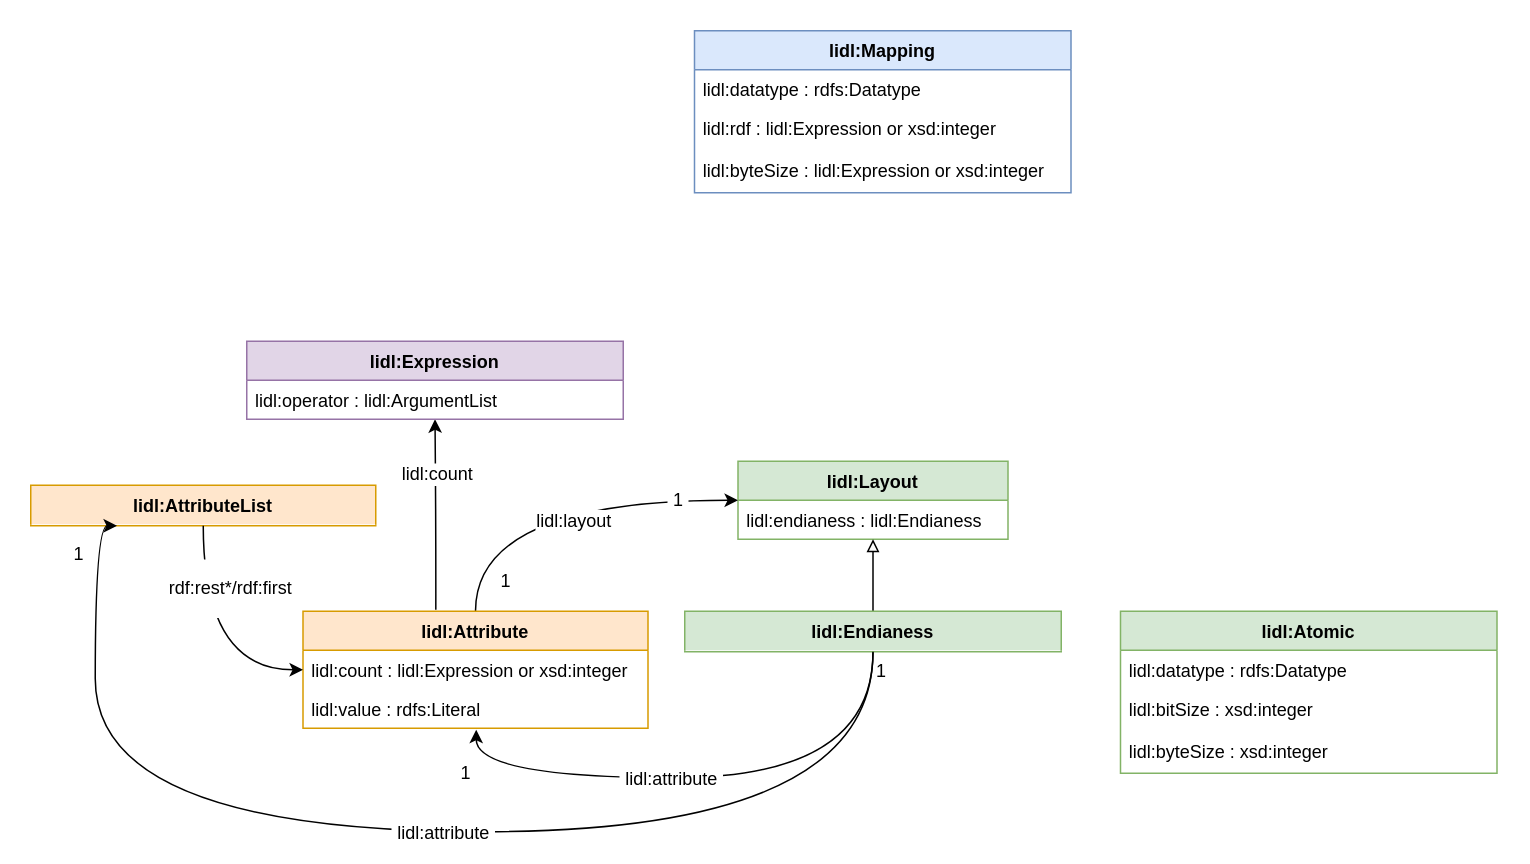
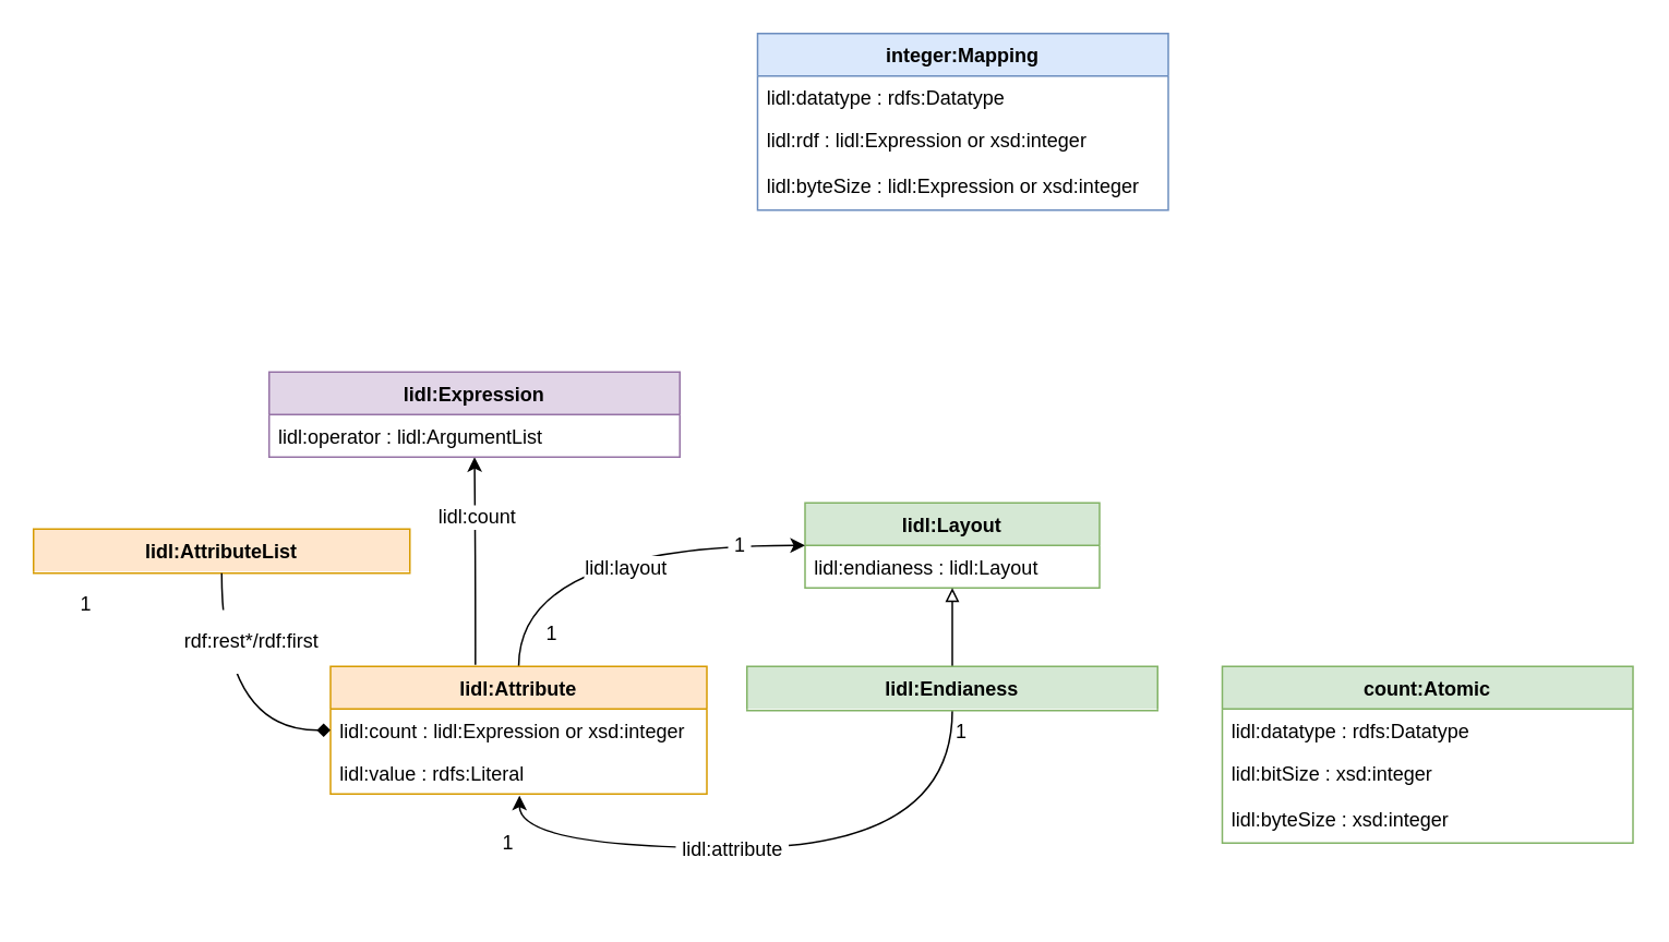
  <mxCell id="0" />
  <mxCell id="1" parent="0" />
  <mxCell id="2" value="lidl:Layout" style="swimlane;fontStyle=1;childLayout=stackLayout;horizontal=1;startSize=26;fillColor=#d5e8d4;horizontalStack=0;resizeParent=1;resizeParentMax=0;resizeLast=0;collapsible=0;marginBottom=0;rounded=0;shadow=0;comic=0;glass=0;strokeColor=#82b366;" parent="1" vertex="1"><mxGeometry x="491.5" y="307" width="180" height="52" as="geometry"><mxRectangle x="150" y="350" width="90" height="26" as="alternateBounds" /></mxGeometry></mxCell>
- <mxCell id="3" value="lidl:endianess : lidl:Endianess" style="text;strokeColor=none;fillColor=none;align=left;verticalAlign=top;spacingLeft=4;spacingRight=4;overflow=hidden;rotatable=0;points=[[0,0.5],[1,0.5]];portConstraint=eastwest;rounded=1;" parent="2" vertex="1"><mxGeometry y="26" width="180" height="26" as="geometry" /></mxCell>
+ <mxCell id="3" value="lidl:endianess : lidl:Layout" style="text;strokeColor=none;fillColor=none;align=left;verticalAlign=top;spacingLeft=4;spacingRight=4;overflow=hidden;rotatable=0;points=[[0,0.5],[1,0.5]];portConstraint=eastwest;rounded=1;" parent="2" vertex="1"><mxGeometry y="26" width="180" height="26" as="geometry" /></mxCell>
  <mxCell id="4" style="edgeStyle=orthogonalEdgeStyle;rounded=0;orthogonalLoop=1;jettySize=auto;html=1;exitX=0.5;exitY=0;exitDx=0;exitDy=0;curved=1;endArrow=block;endFill=0;" parent="1" source="27" target="2" edge="1"><mxGeometry relative="1" as="geometry"><mxPoint x="581" y="407" as="sourcePoint" /></mxGeometry></mxCell>
- <mxCell id="5" value="lidl:Atomic" style="swimlane;fontStyle=1;childLayout=stackLayout;horizontal=1;startSize=26;fillColor=#d5e8d4;horizontalStack=0;resizeParent=1;resizeParentMax=0;resizeLast=0;collapsible=0;marginBottom=0;rounded=0;shadow=0;comic=0;glass=0;strokeColor=#82b366;" parent="1" vertex="1"><mxGeometry x="746.5" y="407" width="251" height="108" as="geometry"><mxRectangle x="150" y="350" width="90" height="26" as="alternateBounds" /></mxGeometry></mxCell>
+ <mxCell id="5" value="count:Atomic" style="swimlane;fontStyle=1;childLayout=stackLayout;horizontal=1;startSize=26;fillColor=#d5e8d4;horizontalStack=0;resizeParent=1;resizeParentMax=0;resizeLast=0;collapsible=0;marginBottom=0;rounded=0;shadow=0;comic=0;glass=0;strokeColor=#82b366;" parent="1" vertex="1"><mxGeometry x="746.5" y="407" width="251" height="108" as="geometry"><mxRectangle x="150" y="350" width="90" height="26" as="alternateBounds" /></mxGeometry></mxCell>
  <mxCell id="6" value="lidl:datatype : rdfs:Datatype" style="text;strokeColor=none;fillColor=none;align=left;verticalAlign=top;spacingLeft=4;spacingRight=4;overflow=hidden;rotatable=0;points=[[0,0.5],[1,0.5]];portConstraint=eastwest;rounded=1;" parent="5" vertex="1"><mxGeometry y="26" width="251" height="26" as="geometry" /></mxCell>
  <mxCell id="7" value="lidl:bitSize : xsd:integer" style="text;strokeColor=none;fillColor=none;align=left;verticalAlign=top;spacingLeft=4;spacingRight=4;overflow=hidden;rotatable=0;points=[[0,0.5],[1,0.5]];portConstraint=eastwest;rounded=1;" parent="5" vertex="1"><mxGeometry y="52" width="251" height="28" as="geometry" /></mxCell>
  <mxCell id="8" value="lidl:byteSize : xsd:integer" style="text;strokeColor=none;fillColor=none;align=left;verticalAlign=top;spacingLeft=4;spacingRight=4;overflow=hidden;rotatable=0;points=[[0,0.5],[1,0.5]];portConstraint=eastwest;rounded=1;" parent="5" vertex="1"><mxGeometry y="80" width="251" height="28" as="geometry" /></mxCell>
  <mxCell id="9" style="edgeStyle=orthogonalEdgeStyle;curved=1;rounded=0;orthogonalLoop=1;jettySize=auto;html=1;exitX=0.5;exitY=0;exitDx=0;exitDy=0;entryX=0;entryY=0.5;entryDx=0;entryDy=0;endArrow=classic;endFill=1;" parent="1" source="13" target="2" edge="1"><mxGeometry relative="1" as="geometry" /></mxCell>
  <mxCell id="10" value="lidl:layout" style="text;html=1;resizable=0;points=[];align=center;verticalAlign=middle;labelBackgroundColor=#ffffff;" parent="9" vertex="1" connectable="0"><mxGeometry x="0.012" y="3" relative="1" as="geometry"><mxPoint x="13" y="16" as="offset" /></mxGeometry></mxCell>
  <mxCell id="11" style="edgeStyle=orthogonalEdgeStyle;curved=1;rounded=0;orthogonalLoop=1;jettySize=auto;html=1;exitX=0.385;exitY=-0.013;exitDx=0;exitDy=0;startArrow=none;startFill=0;endArrow=classic;endFill=1;strokeWidth=1;exitPerimeter=0;" parent="1" source="13" target="21" edge="1"><mxGeometry relative="1" as="geometry" /></mxCell>
  <mxCell id="12" value="lidl:count" style="text;html=1;resizable=0;points=[];align=center;verticalAlign=middle;labelBackgroundColor=#ffffff;" parent="11" vertex="1" connectable="0"><mxGeometry x="0.433" y="-1" relative="1" as="geometry"><mxPoint as="offset" /></mxGeometry></mxCell>
  <mxCell id="13" value="lidl:Attribute" style="swimlane;fontStyle=1;childLayout=stackLayout;horizontal=1;startSize=26;fillColor=#ffe6cc;horizontalStack=0;resizeParent=1;resizeParentMax=0;resizeLast=0;collapsible=0;marginBottom=0;rounded=0;shadow=0;comic=0;glass=0;strokeColor=#d79b00;" parent="1" vertex="1"><mxGeometry x="201.5" y="407" width="230" height="78" as="geometry"><mxRectangle x="150" y="350" width="90" height="26" as="alternateBounds" /></mxGeometry></mxCell>
  <mxCell id="14" value="lidl:count : lidl:Expression or xsd:integer" style="text;strokeColor=none;fillColor=none;align=left;verticalAlign=top;spacingLeft=4;spacingRight=4;overflow=hidden;rotatable=0;points=[[0,0.5],[1,0.5]];portConstraint=eastwest;rounded=1;" parent="13" vertex="1"><mxGeometry y="26" width="230" height="26" as="geometry" /></mxCell>
  <mxCell id="15" value="lidl:value : rdfs:Literal" style="text;strokeColor=none;fillColor=none;align=left;verticalAlign=top;spacingLeft=4;spacingRight=4;overflow=hidden;rotatable=0;points=[[0,0.5],[1,0.5]];portConstraint=eastwest;rounded=1;" parent="13" vertex="1"><mxGeometry y="52" width="230" height="26" as="geometry" /></mxCell>
  <mxCell id="16" style="edgeStyle=orthogonalEdgeStyle;curved=1;rounded=0;orthogonalLoop=1;jettySize=auto;html=1;exitX=0.5;exitY=1;exitDx=0;exitDy=0;endArrow=classic;endFill=1;entryX=0.502;entryY=1.038;entryDx=0;entryDy=0;entryPerimeter=0;" parent="1" source="27" target="15" edge="1"><mxGeometry relative="1" as="geometry"><mxPoint x="580" y="459" as="sourcePoint" /><Array as="points"><mxPoint x="582" y="518" /><mxPoint x="317" y="518" /></Array></mxGeometry></mxCell>
  <mxCell id="17" value="&lt;span&gt;&amp;nbsp;lidl:attribute&amp;nbsp;&lt;/span&gt;" style="text;html=1;resizable=0;points=[];align=center;verticalAlign=middle;labelBackgroundColor=#ffffff;" parent="16" vertex="1" connectable="0"><mxGeometry x="0.284" y="-10" relative="1" as="geometry"><mxPoint x="25" y="10" as="offset" /></mxGeometry></mxCell>
  <mxCell id="18" value="&lt;span style=&quot;background-color: rgb(255 , 255 , 255)&quot;&gt;&lt;br&gt;1&amp;nbsp;&lt;br&gt;&lt;br&gt;&lt;/span&gt;" style="text;html=1;strokeColor=none;fillColor=none;align=center;verticalAlign=middle;whiteSpace=wrap;rounded=0;shadow=0;glass=0;comic=0;" parent="1" vertex="1"><mxGeometry x="291.5" y="505" width="40" height="20" as="geometry" /></mxCell>
  <mxCell id="19" value="&lt;span style=&quot;background-color: rgb(255 , 255 , 255)&quot;&gt;&amp;nbsp;1&amp;nbsp;&lt;/span&gt;" style="text;html=1;strokeColor=none;fillColor=none;align=center;verticalAlign=middle;whiteSpace=wrap;rounded=0;shadow=0;glass=0;comic=0;" parent="1" vertex="1"><mxGeometry x="316.5" y="377" width="40" height="20" as="geometry" /></mxCell>
  <mxCell id="20" value="&lt;span style=&quot;background-color: rgb(255 , 255 , 255)&quot;&gt;&amp;nbsp;1&amp;nbsp;&lt;/span&gt;" style="text;html=1;strokeColor=none;fillColor=none;align=center;verticalAlign=middle;whiteSpace=wrap;rounded=0;shadow=0;glass=0;comic=0;" parent="1" vertex="1"><mxGeometry x="431.5" y="323" width="40" height="20" as="geometry" /></mxCell>
  <mxCell id="21" value="lidl:Expression" style="swimlane;fontStyle=1;childLayout=stackLayout;horizontal=1;startSize=26;fillColor=#e1d5e7;horizontalStack=0;resizeParent=1;resizeParentMax=0;resizeLast=0;collapsible=0;marginBottom=0;rounded=0;shadow=0;comic=0;glass=0;strokeColor=#9673a6;" parent="1" vertex="1"><mxGeometry x="164" y="227" width="251" height="52" as="geometry"><mxRectangle x="150" y="350" width="90" height="26" as="alternateBounds" /></mxGeometry></mxCell>
  <mxCell id="22" value="lidl:operator : lidl:ArgumentList" style="text;strokeColor=none;fillColor=none;align=left;verticalAlign=top;spacingLeft=4;spacingRight=4;overflow=hidden;rotatable=0;points=[[0,0.5],[1,0.5]];portConstraint=eastwest;rounded=1;" parent="21" vertex="1"><mxGeometry y="26" width="251" height="26" as="geometry" /></mxCell>
- <mxCell id="23" value="lidl:Mapping" style="swimlane;fontStyle=1;childLayout=stackLayout;horizontal=1;startSize=26;fillColor=#dae8fc;horizontalStack=0;resizeParent=1;resizeParentMax=0;resizeLast=0;collapsible=0;marginBottom=0;rounded=0;shadow=0;comic=0;glass=0;strokeColor=#6c8ebf;" parent="1" vertex="1"><mxGeometry x="462.5" y="20" width="251" height="108" as="geometry"><mxRectangle x="150" y="350" width="90" height="26" as="alternateBounds" /></mxGeometry></mxCell>
+ <mxCell id="23" value="integer:Mapping" style="swimlane;fontStyle=1;childLayout=stackLayout;horizontal=1;startSize=26;fillColor=#dae8fc;horizontalStack=0;resizeParent=1;resizeParentMax=0;resizeLast=0;collapsible=0;marginBottom=0;rounded=0;shadow=0;comic=0;glass=0;strokeColor=#6c8ebf;" parent="1" vertex="1"><mxGeometry x="462.5" y="20" width="251" height="108" as="geometry"><mxRectangle x="150" y="350" width="90" height="26" as="alternateBounds" /></mxGeometry></mxCell>
  <mxCell id="24" value="lidl:datatype : rdfs:Datatype" style="text;strokeColor=none;fillColor=none;align=left;verticalAlign=top;spacingLeft=4;spacingRight=4;overflow=hidden;rotatable=0;points=[[0,0.5],[1,0.5]];portConstraint=eastwest;rounded=1;" parent="23" vertex="1"><mxGeometry y="26" width="251" height="26" as="geometry" /></mxCell>
  <mxCell id="25" value="lidl:rdf : lidl:Expression or xsd:integer" style="text;strokeColor=none;fillColor=none;align=left;verticalAlign=top;spacingLeft=4;spacingRight=4;overflow=hidden;rotatable=0;points=[[0,0.5],[1,0.5]];portConstraint=eastwest;rounded=1;" parent="23" vertex="1"><mxGeometry y="52" width="251" height="28" as="geometry" /></mxCell>
  <mxCell id="26" value="lidl:byteSize : lidl:Expression or xsd:integer" style="text;strokeColor=none;fillColor=none;align=left;verticalAlign=top;spacingLeft=4;spacingRight=4;overflow=hidden;rotatable=0;points=[[0,0.5],[1,0.5]];portConstraint=eastwest;rounded=1;" parent="23" vertex="1"><mxGeometry y="80" width="251" height="28" as="geometry" /></mxCell>
  <mxCell id="27" value="lidl:Endianess" style="swimlane;fontStyle=1;childLayout=stackLayout;horizontal=1;startSize=26;fillColor=#d5e8d4;horizontalStack=0;resizeParent=1;resizeParentMax=0;resizeLast=0;collapsible=0;marginBottom=0;rounded=0;shadow=0;comic=0;glass=0;strokeColor=#82b366;swimlaneLine=0;" parent="1" vertex="1"><mxGeometry x="456" y="407" width="251" height="27" as="geometry"><mxRectangle x="150" y="350" width="90" height="26" as="alternateBounds" /></mxGeometry></mxCell>
  <mxCell id="28" value="lidl:AttributeList" style="swimlane;fontStyle=1;childLayout=stackLayout;horizontal=1;startSize=26;fillColor=#ffe6cc;horizontalStack=0;resizeParent=1;resizeParentMax=0;resizeLast=0;collapsible=0;marginBottom=0;rounded=0;shadow=0;comic=0;glass=0;strokeColor=#d79b00;swimlaneLine=0;" parent="1" vertex="1"><mxGeometry x="20" y="323" width="230" height="27" as="geometry"><mxRectangle x="150" y="350" width="90" height="26" as="alternateBounds" /></mxGeometry></mxCell>
- <mxCell id="29" style="edgeStyle=orthogonalEdgeStyle;curved=1;rounded=0;orthogonalLoop=1;jettySize=auto;html=1;exitX=0.5;exitY=1;exitDx=0;exitDy=0;entryX=0;entryY=0.5;entryDx=0;entryDy=0;startArrow=none;startFill=0;endArrow=classic;endFill=1;strokeWidth=1;" parent="1" source="28" target="14" edge="1"><mxGeometry relative="1" as="geometry"><mxPoint x="59" y="446" as="sourcePoint" /></mxGeometry></mxCell>
+ <mxCell id="29" style="edgeStyle=orthogonalEdgeStyle;curved=1;rounded=0;orthogonalLoop=1;jettySize=auto;html=1;exitX=0.5;exitY=1;exitDx=0;exitDy=0;entryX=0;entryY=0.5;entryDx=0;entryDy=0;startArrow=none;startFill=0;endArrow=diamond;endFill=1;strokeWidth=1;" parent="1" source="28" target="14" edge="1"><mxGeometry relative="1" as="geometry"><mxPoint x="59" y="446" as="sourcePoint" /></mxGeometry></mxCell>
  <mxCell id="30" value="&lt;pre&gt;&lt;font face=&quot;Helvetica&quot;&gt;rdf:rest*/rdf:first&lt;/font&gt;&lt;/pre&gt;" style="text;html=1;resizable=0;points=[];align=center;verticalAlign=middle;labelBackgroundColor=#ffffff;" parent="29" vertex="1" connectable="0"><mxGeometry x="-0.189" y="1" relative="1" as="geometry"><mxPoint x="16" y="-25" as="offset" /></mxGeometry></mxCell>
- <mxCell id="31" style="edgeStyle=orthogonalEdgeStyle;curved=1;rounded=0;orthogonalLoop=1;jettySize=auto;html=1;exitX=0.5;exitY=1;exitDx=0;exitDy=0;endArrow=classic;endFill=1;entryX=0.25;entryY=1;entryDx=0;entryDy=0;" parent="1" source="27" target="28" edge="1"><mxGeometry relative="1" as="geometry"><mxPoint x="581" y="458" as="sourcePoint" /><mxPoint x="120" y="350" as="targetPoint" /><Array as="points"><mxPoint x="582" y="554" /><mxPoint x="63" y="554" /></Array></mxGeometry></mxCell>
- <mxCell id="32" value="&lt;span&gt;&amp;nbsp;lidl:attribute&amp;nbsp;&lt;/span&gt;" style="text;html=1;resizable=0;points=[];align=center;verticalAlign=middle;labelBackgroundColor=#ffffff;" parent="31" vertex="1" connectable="0"><mxGeometry x="0.284" y="-10" relative="1" as="geometry"><mxPoint x="143" y="10" as="offset" /></mxGeometry></mxCell>
  <mxCell id="33" value="&lt;span style=&quot;background-color: rgb(255 , 255 , 255)&quot;&gt;&lt;br&gt;1&amp;nbsp;&lt;br&gt;&lt;br&gt;&lt;/span&gt;" style="text;html=1;strokeColor=none;fillColor=none;align=center;verticalAlign=middle;whiteSpace=wrap;rounded=0;shadow=0;glass=0;comic=0;" parent="1" vertex="1"><mxGeometry x="569" y="436.5" width="40" height="20" as="geometry" /></mxCell>
  <mxCell id="34" value="&lt;span style=&quot;background-color: rgb(255 , 255 , 255)&quot;&gt;&lt;br&gt;1&amp;nbsp;&lt;br&gt;&lt;br&gt;&lt;/span&gt;" style="text;html=1;strokeColor=none;fillColor=none;align=center;verticalAlign=middle;whiteSpace=wrap;rounded=0;shadow=0;glass=0;comic=0;" parent="1" vertex="1"><mxGeometry x="33.5" y="359" width="40" height="20" as="geometry" /></mxCell>
